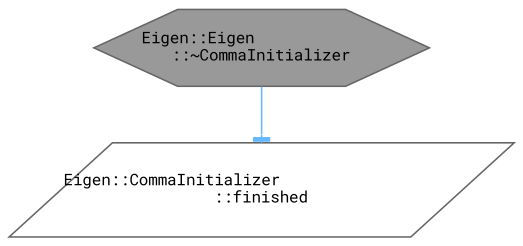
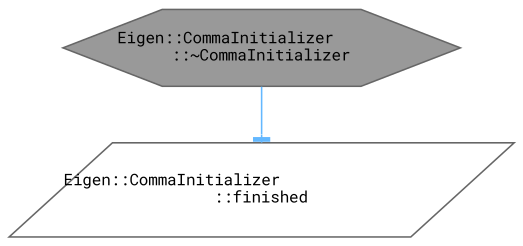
  digraph {
    rankdir=TB
    fontname="Roboto Mono"
    node [fontname="Roboto Mono" fontsize=10 style=filled]
-   n1 [color=gray40 fillcolor=grey60 fontcolor=black height=0.2 label="Eigen::Eigen\l::~CommaInitializer" shape=hexagon width=0.4]
+   n1 [color=gray40 fillcolor=grey60 fontcolor=black height=0.2 label="Eigen::CommaInitializer\l::~CommaInitializer" shape=hexagon width=0.4]
    n2 [color=grey40 fillcolor=white height=0.2 label="Eigen::CommaInitializer\l::finished" shape=parallelogram width=0.4]
    n1 -> n2 [color=steelblue1 fontname="Roboto Mono" fontsize=10 labelfontname=Helvetica labelfontsize=10 style=solid arrowhead=tee]
  }
